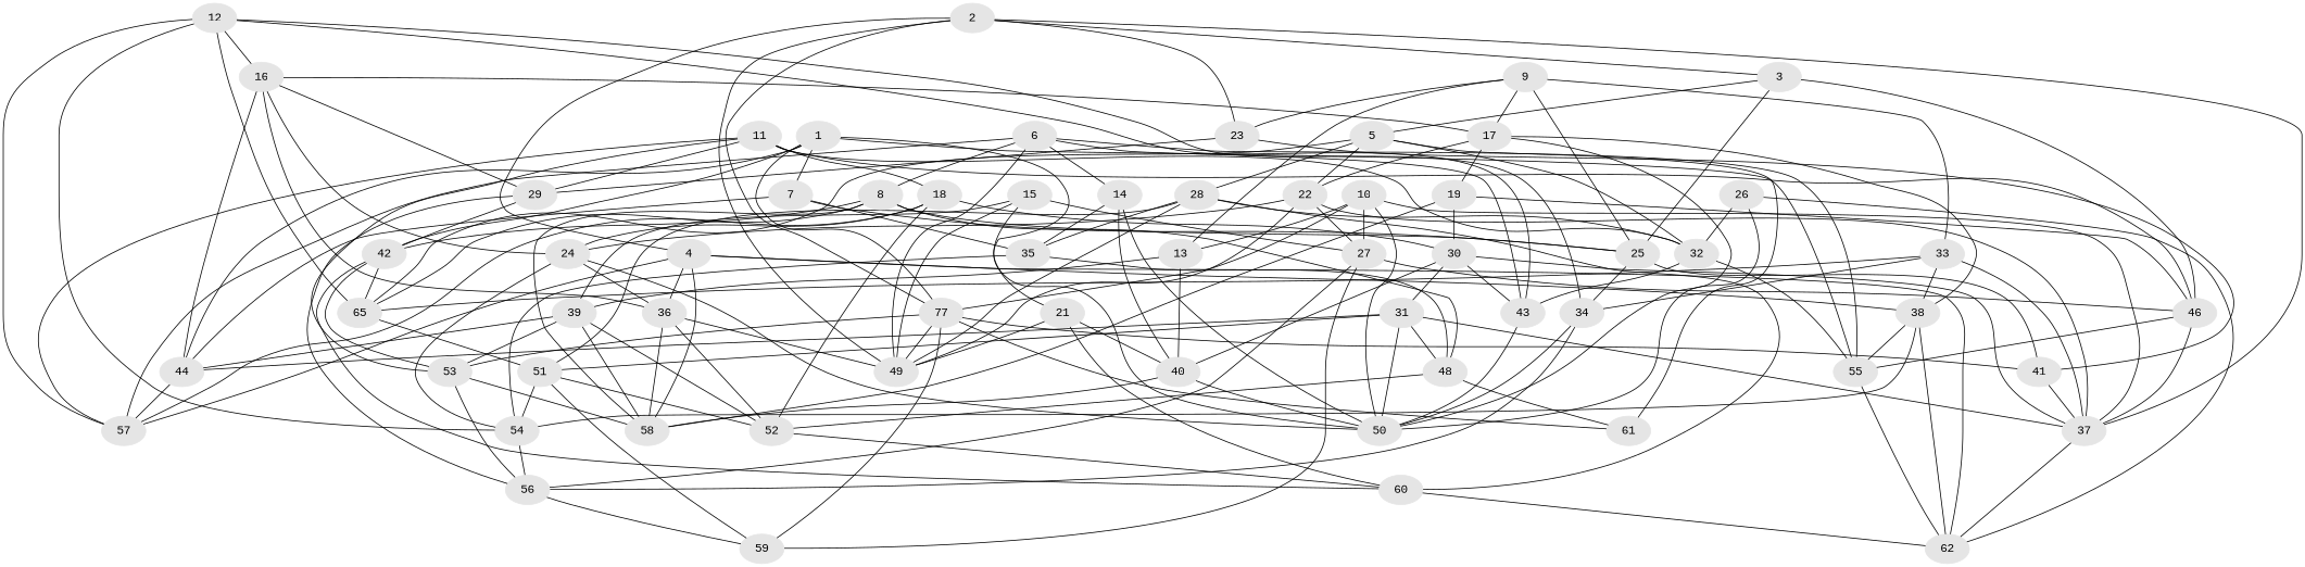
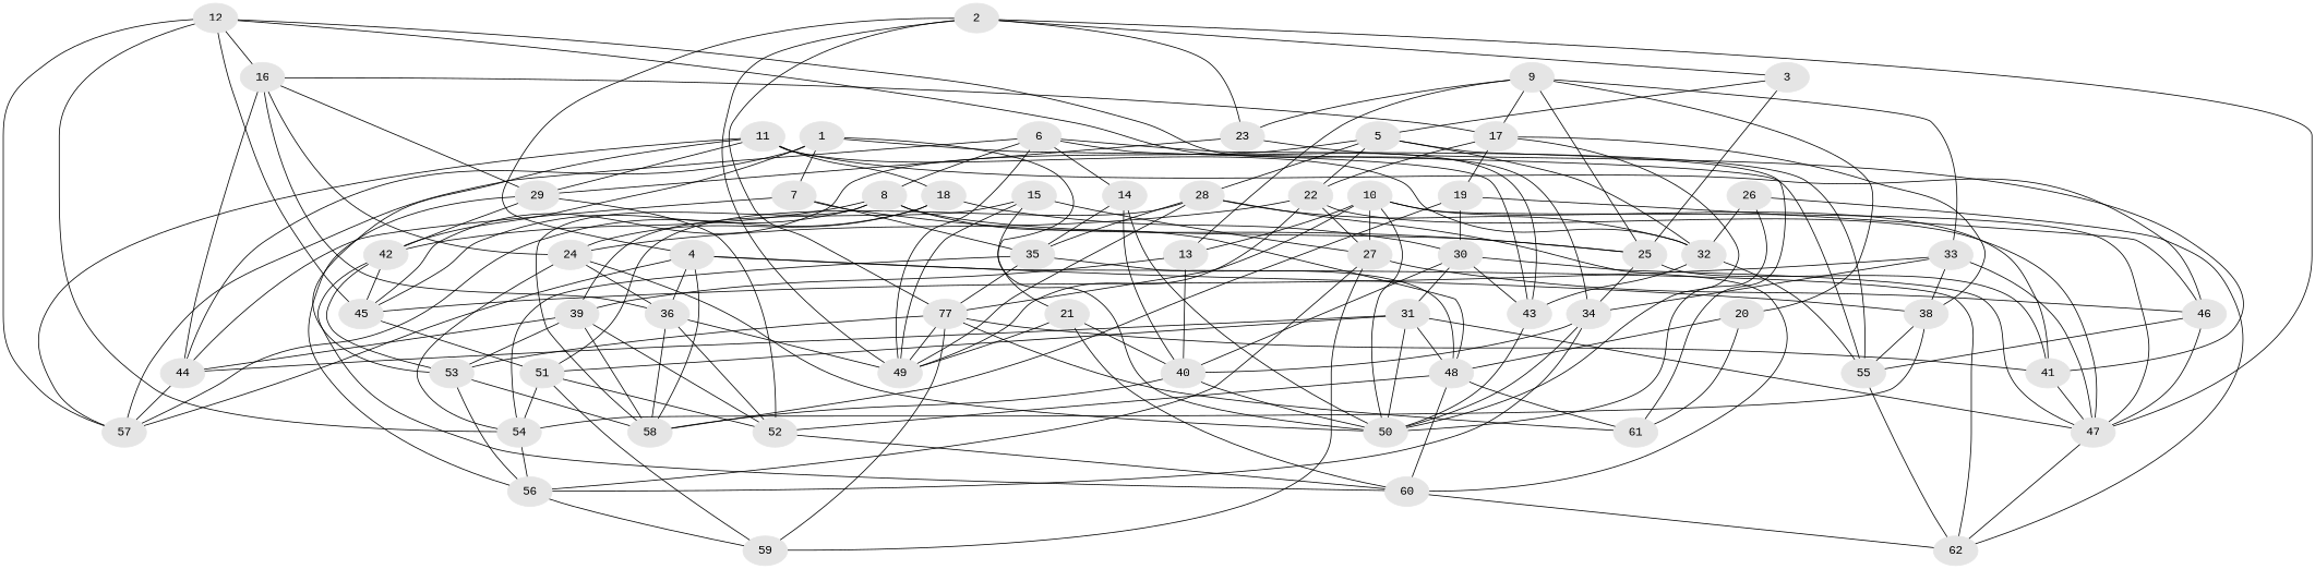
  graph {
    fontname="Liberation Mono"
    node [color=gray90 fontname="Liberation Mono" style=filled]
    edge [fontname="Liberation Mono" weight=1.0]
    1
    7
    21
    42
    44
    55
    25
    35
+   20
    61
    48
    49
    40
    60
-   45 [label=65]
+   45
    53
    57
    62
    2
    3
    4
    23
    n23 [label=77]
-   47 [label=37]
+   47
    5
    46
    36
    38
    58
    41
    29
    59
    22
    28
    32
    34
    52
    54
    27
    24
    51
    43
    6
    8
    14
    50
    9
    13
    17
    33
    39
    19
    10
    56
    11
    18
    30
    12
    16
    15
    31
    26
    1 -- 7
    1 -- 21
    1 -- 42
    1 -- 44
    1 -- 55
    7 -- 44
    7 -- 25
    7 -- 35
    21 -- 49
    21 -- 40
    21 -- 60
    42 -- 60
    42 -- 45
    42 -- 53
    44 -- 57
    55 -- 62
    25 -- 41
    25 -- 34
    35 -- 48 [weight=2.0]
-   1 -- n23
+   35 -- n23
    35 -- 54
+   20 -- 61
+   20 -- 48
    48 -- 61 [weight=2.0]
+   48 -- 60
    48 -- 52
    40 -- 58
    40 -- 50
    60 -- 62
    45 -- 51
    53 -- 58
    53 -- 56
    2 -- 49
    2 -- 3
    2 -- 4
    2 -- 23
    2 -- n23
    2 -- 47
    3 -- 25
    3 -- 5
-   3 -- 46
    4 -- 57
    4 -- 62
    4 -- 36
    4 -- 38
    4 -- 58
    23 -- 41
    23 -- 29
    n23 -- 61
    n23 -- 49
    n23 -- 53
    n23 -- 41
    n23 -- 59
    47 -- 62
    5 -- 61
    5 -- 45
    5 -- 22
    5 -- 28
    5 -- 32
    46 -- 55
    46 -- 47
    36 -- 49
    36 -- 58
    36 -- 52
    38 -- 55
-   38 -- 62
    38 -- 54
    41 -- 47
    29 -- 42
-   18 -- 52
+   29 -- 52
    29 -- 56
    22 -- 49
    22 -- 47
    22 -- 27
    22 -- 24
    28 -- 35
    28 -- 49
    28 -- 60
    28 -- 32
    28 -- 51
    32 -- 55
    32 -- 43
+   34 -- 40
    34 -- 50
    34 -- 56
    52 -- 60
    54 -- 56
    27 -- 46
    27 -- 59
    27 -- 56
    24 -- 36
    24 -- 54
    24 -- 50
    51 -- 59
    51 -- 52
    51 -- 54
    43 -- 50
    6 -- 55
    6 -- 49
    6 -- 57
    6 -- 43
    6 -- 8
    6 -- 14
    8 -- 42
    8 -- 25
    8 -- 48
    8 -- 45
    8 -- 58
    14 -- 35
    14 -- 40
    14 -- 50
    9 -- 25
+   9 -- 20
    9 -- 23
    9 -- 13
    9 -- 17
    9 -- 33
    13 -- 40
    13 -- 39
    17 -- 38
    17 -- 22
    17 -- 50
    17 -- 19
    33 -- 45
    33 -- 47 [weight=2.0]
    33 -- 38
    33 -- 34
    39 -- 44
    39 -- 53
    39 -- 58
    39 -- 52
    19 -- 46
    19 -- 58
    19 -- 30
    10 -- n23
    10 -- 47
+   10 -- 41
    10 -- 27
    10 -- 50
    10 -- 13
    56 -- 59
    11 -- 53
    11 -- 57
    11 -- 46
    11 -- 29
    11 -- 32
    11 -- 18
    18 -- 57
    18 -- 24
    18 -- 30
    30 -- 40
    30 -- 47
    30 -- 43
    30 -- 31
    12 -- 45
    12 -- 57
    12 -- 34
    12 -- 54
    12 -- 43
    12 -- 16
    16 -- 44
    16 -- 36
    16 -- 29
    16 -- 24
    16 -- 17
    15 -- 49
    15 -- 27
    15 -- 50
    15 -- 39
    31 -- 44
    31 -- 48
    31 -- 47
    31 -- 51
    31 -- 50
    26 -- 62
    26 -- 32
    26 -- 50
  }
